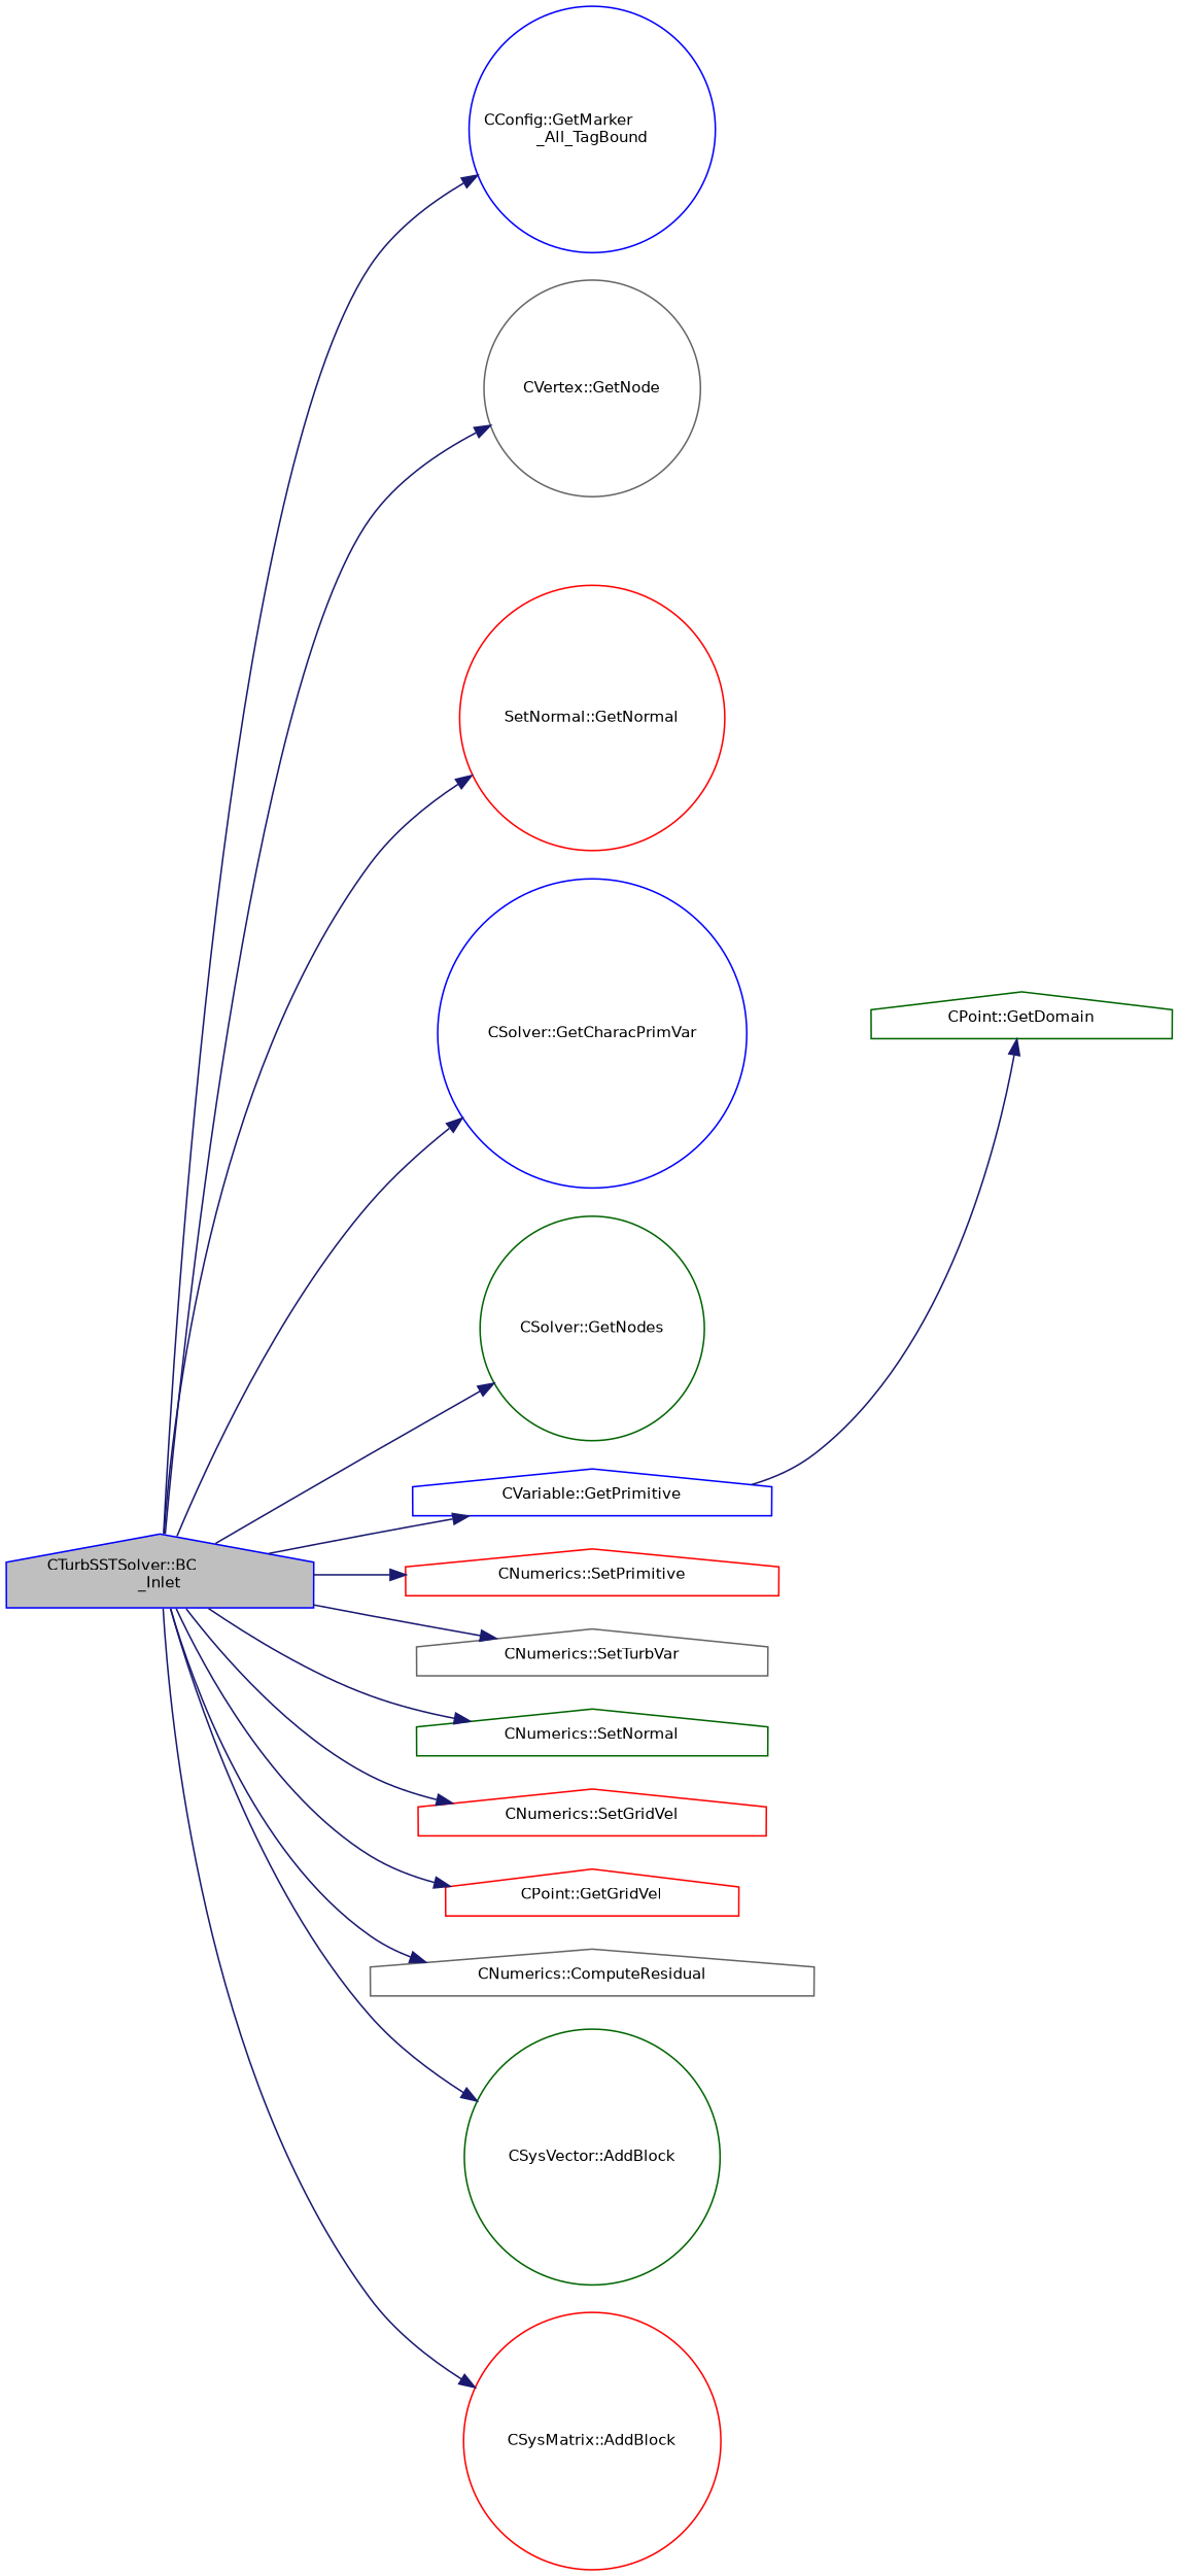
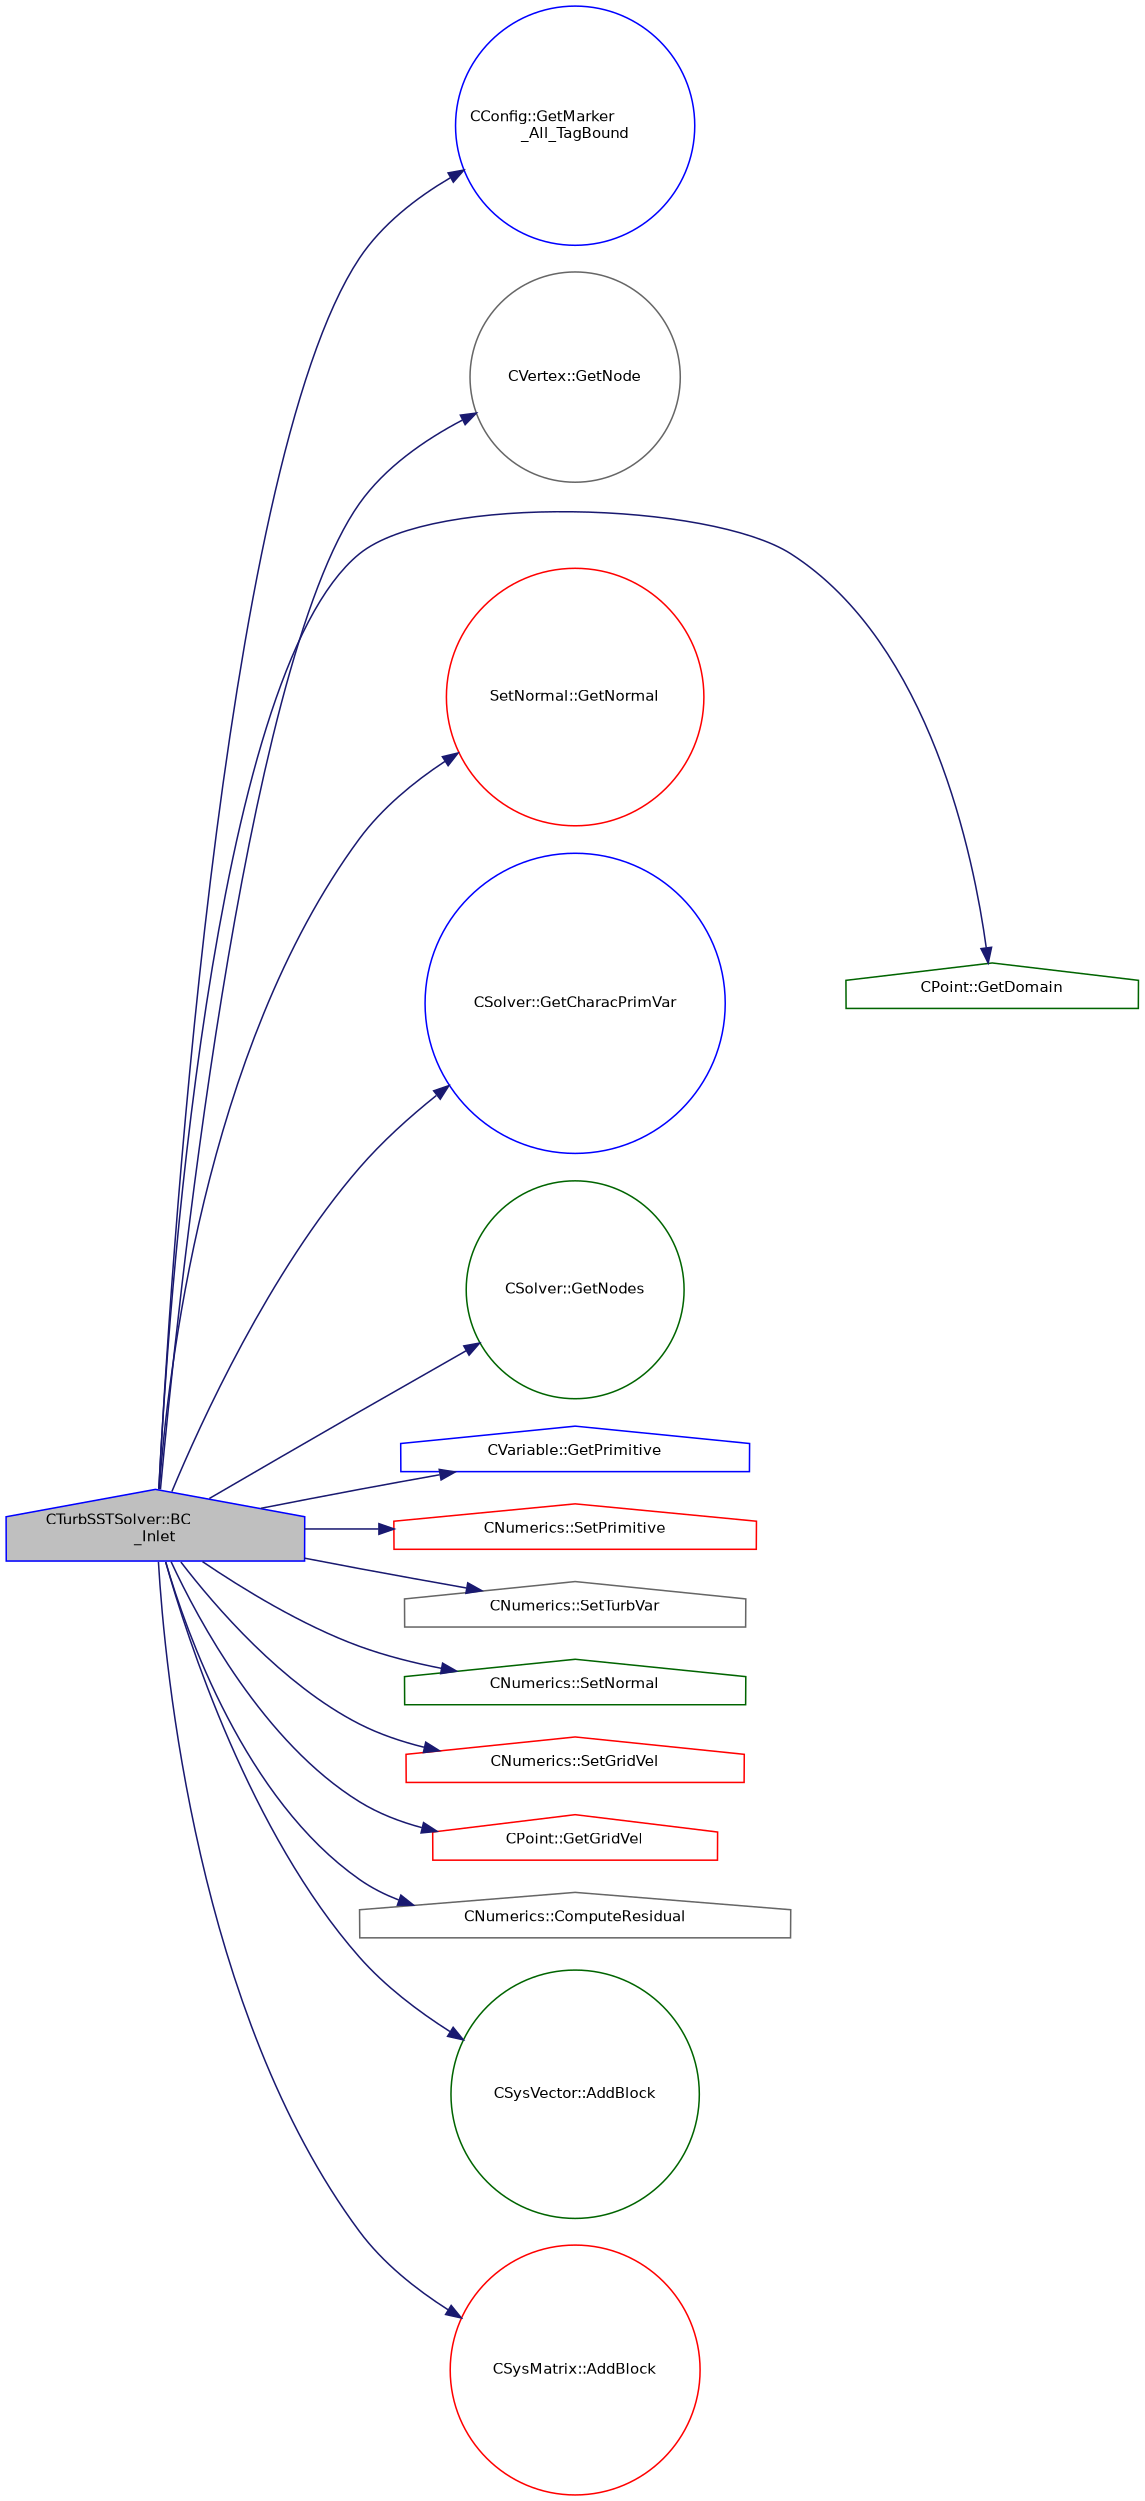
  digraph {
    rankdir=LR
    node [color=red fillcolor=white fontname=Helvetica fontsize=10 shape=house style=filled]
    edge [color=midnightblue fontname=Helvetica fontsize=10 labelfontname=Helvetica labelfontsize=10 style=solid]
    n1 [color=blue fillcolor=grey75 fontcolor=black height=0.2 label="CTurbSSTSolver::BC\l_Inlet" width=0.4]
    n2 [color=blue height=0.2 label="CConfig::GetMarker\l_All_TagBound" shape=circle width=0.4]
    n3 [color=gray40 height=0.2 label="CVertex::GetNode" shape=circle width=0.4]
    n4 [color=darkgreen height=0.2 label="CPoint::GetDomain" width=0.4]
    n5 [height=0.2 label="SetNormal::GetNormal" shape=circle width=0.4]
    n6 [color=blue height=0.2 label="CSolver::GetCharacPrimVar" shape=circle width=0.4]
    n7 [color=darkgreen height=0.2 label="CSolver::GetNodes" shape=circle width=0.4]
    n8 [color=blue height=0.2 label="CVariable::GetPrimitive" width=0.4]
    n9 [height=0.2 label="CNumerics::SetPrimitive" width=0.4]
    n10 [color=gray40 height=0.2 label="CNumerics::SetTurbVar" width=0.4]
    n11 [color=darkgreen height=0.2 label="CNumerics::SetNormal" width=0.4]
    n12 [height=0.2 label="CNumerics::SetGridVel" width=0.4]
    n13 [height=0.2 label="CPoint::GetGridVel" width=0.4]
    n14 [color=gray40 height=0.2 label="CNumerics::ComputeResidual" width=0.4]
    n15 [color=darkgreen height=0.2 label="CSysVector::AddBlock" shape=circle width=0.4]
    n16 [height=0.2 label="CSysMatrix::AddBlock" shape=circle width=0.4]
    n1 -> n2
    n1 -> n3
-   n8 -> n4
+   n1 -> n4
    n1 -> n5
    n1 -> n6
    n1 -> n7
    n1 -> n8
    n1 -> n9
    n1 -> n10
    n1 -> n11
    n1 -> n12
    n1 -> n13
    n1 -> n14
    n1 -> n15
    n1 -> n16
  }
